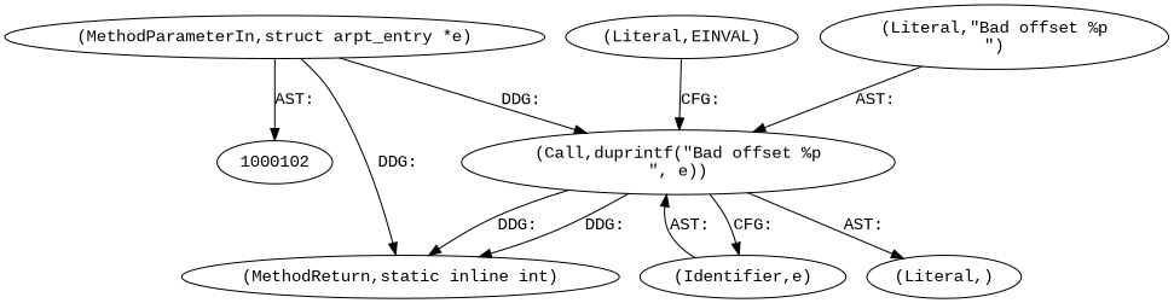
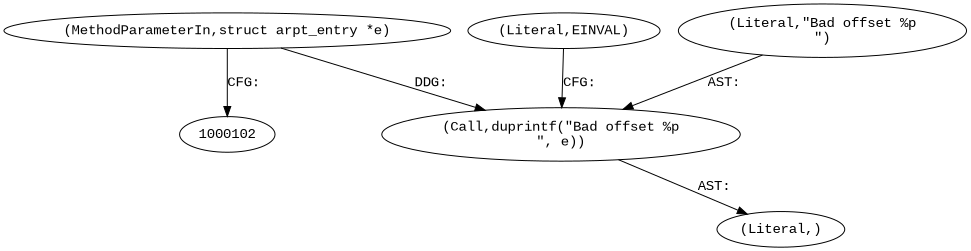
  digraph {
    fontname="Liberation Mono"
    node [fontname="Liberation Mono"]
    edge [fontname="Liberation Mono"]
    n1 [label="(Call,duprintf(\"Bad offset %p\n\", e))"]
-   n2 [label="(Identifier,e)"]
-   n3 [label="(MethodReturn,static inline int)"]
    n4 [label="(Literal,)"]
    n5 [label="(MethodParameterIn,struct arpt_entry *e)"]
    1000102
    n7 [label="(Literal,EINVAL)"]
    n8 [label="(Literal,\"Bad offset %p\n\")"]
-   n1 -> n2 [label="CFG: "]
-   n1 -> n3 [label="DDG: "]
-   n1 -> n3 [label="DDG: "]
    n1 -> n4 [label="AST: "]
-   n2 -> n1 [label="AST: "]
    n5 -> n1 [label="DDG: "]
-   n5 -> n3 [label="DDG: "]
-   n5 -> 1000102 [label="AST: "]
+   n5 -> 1000102 [label="CFG: "]
    n7 -> n1 [label="CFG: "]
    n8 -> n1 [label="AST: "]
  }
